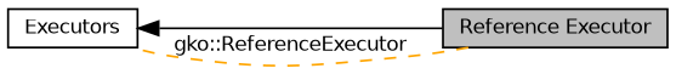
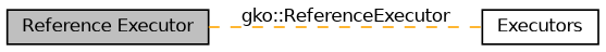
  digraph {
    rankdir=LR
    node [color=black fontname=Helvetica fontsize=10 shape=record style=filled]
    edge [fontname=Helvetica fontsize=10 labelfontname=Helvetica labelfontsize=10 shape=plaintext]
    n1 [fillcolor=white height=0.2 label=Executors width=0.4]
    n2 [fillcolor=grey75 fontcolor=black height=0.2 label="Reference Executor" width=0.4]
-   n1 -> n2 [dir=back style=solid]
    n2 -> n1 [color=orange dir=none label="gko::ReferenceExecutor" style=dashed]
  }
